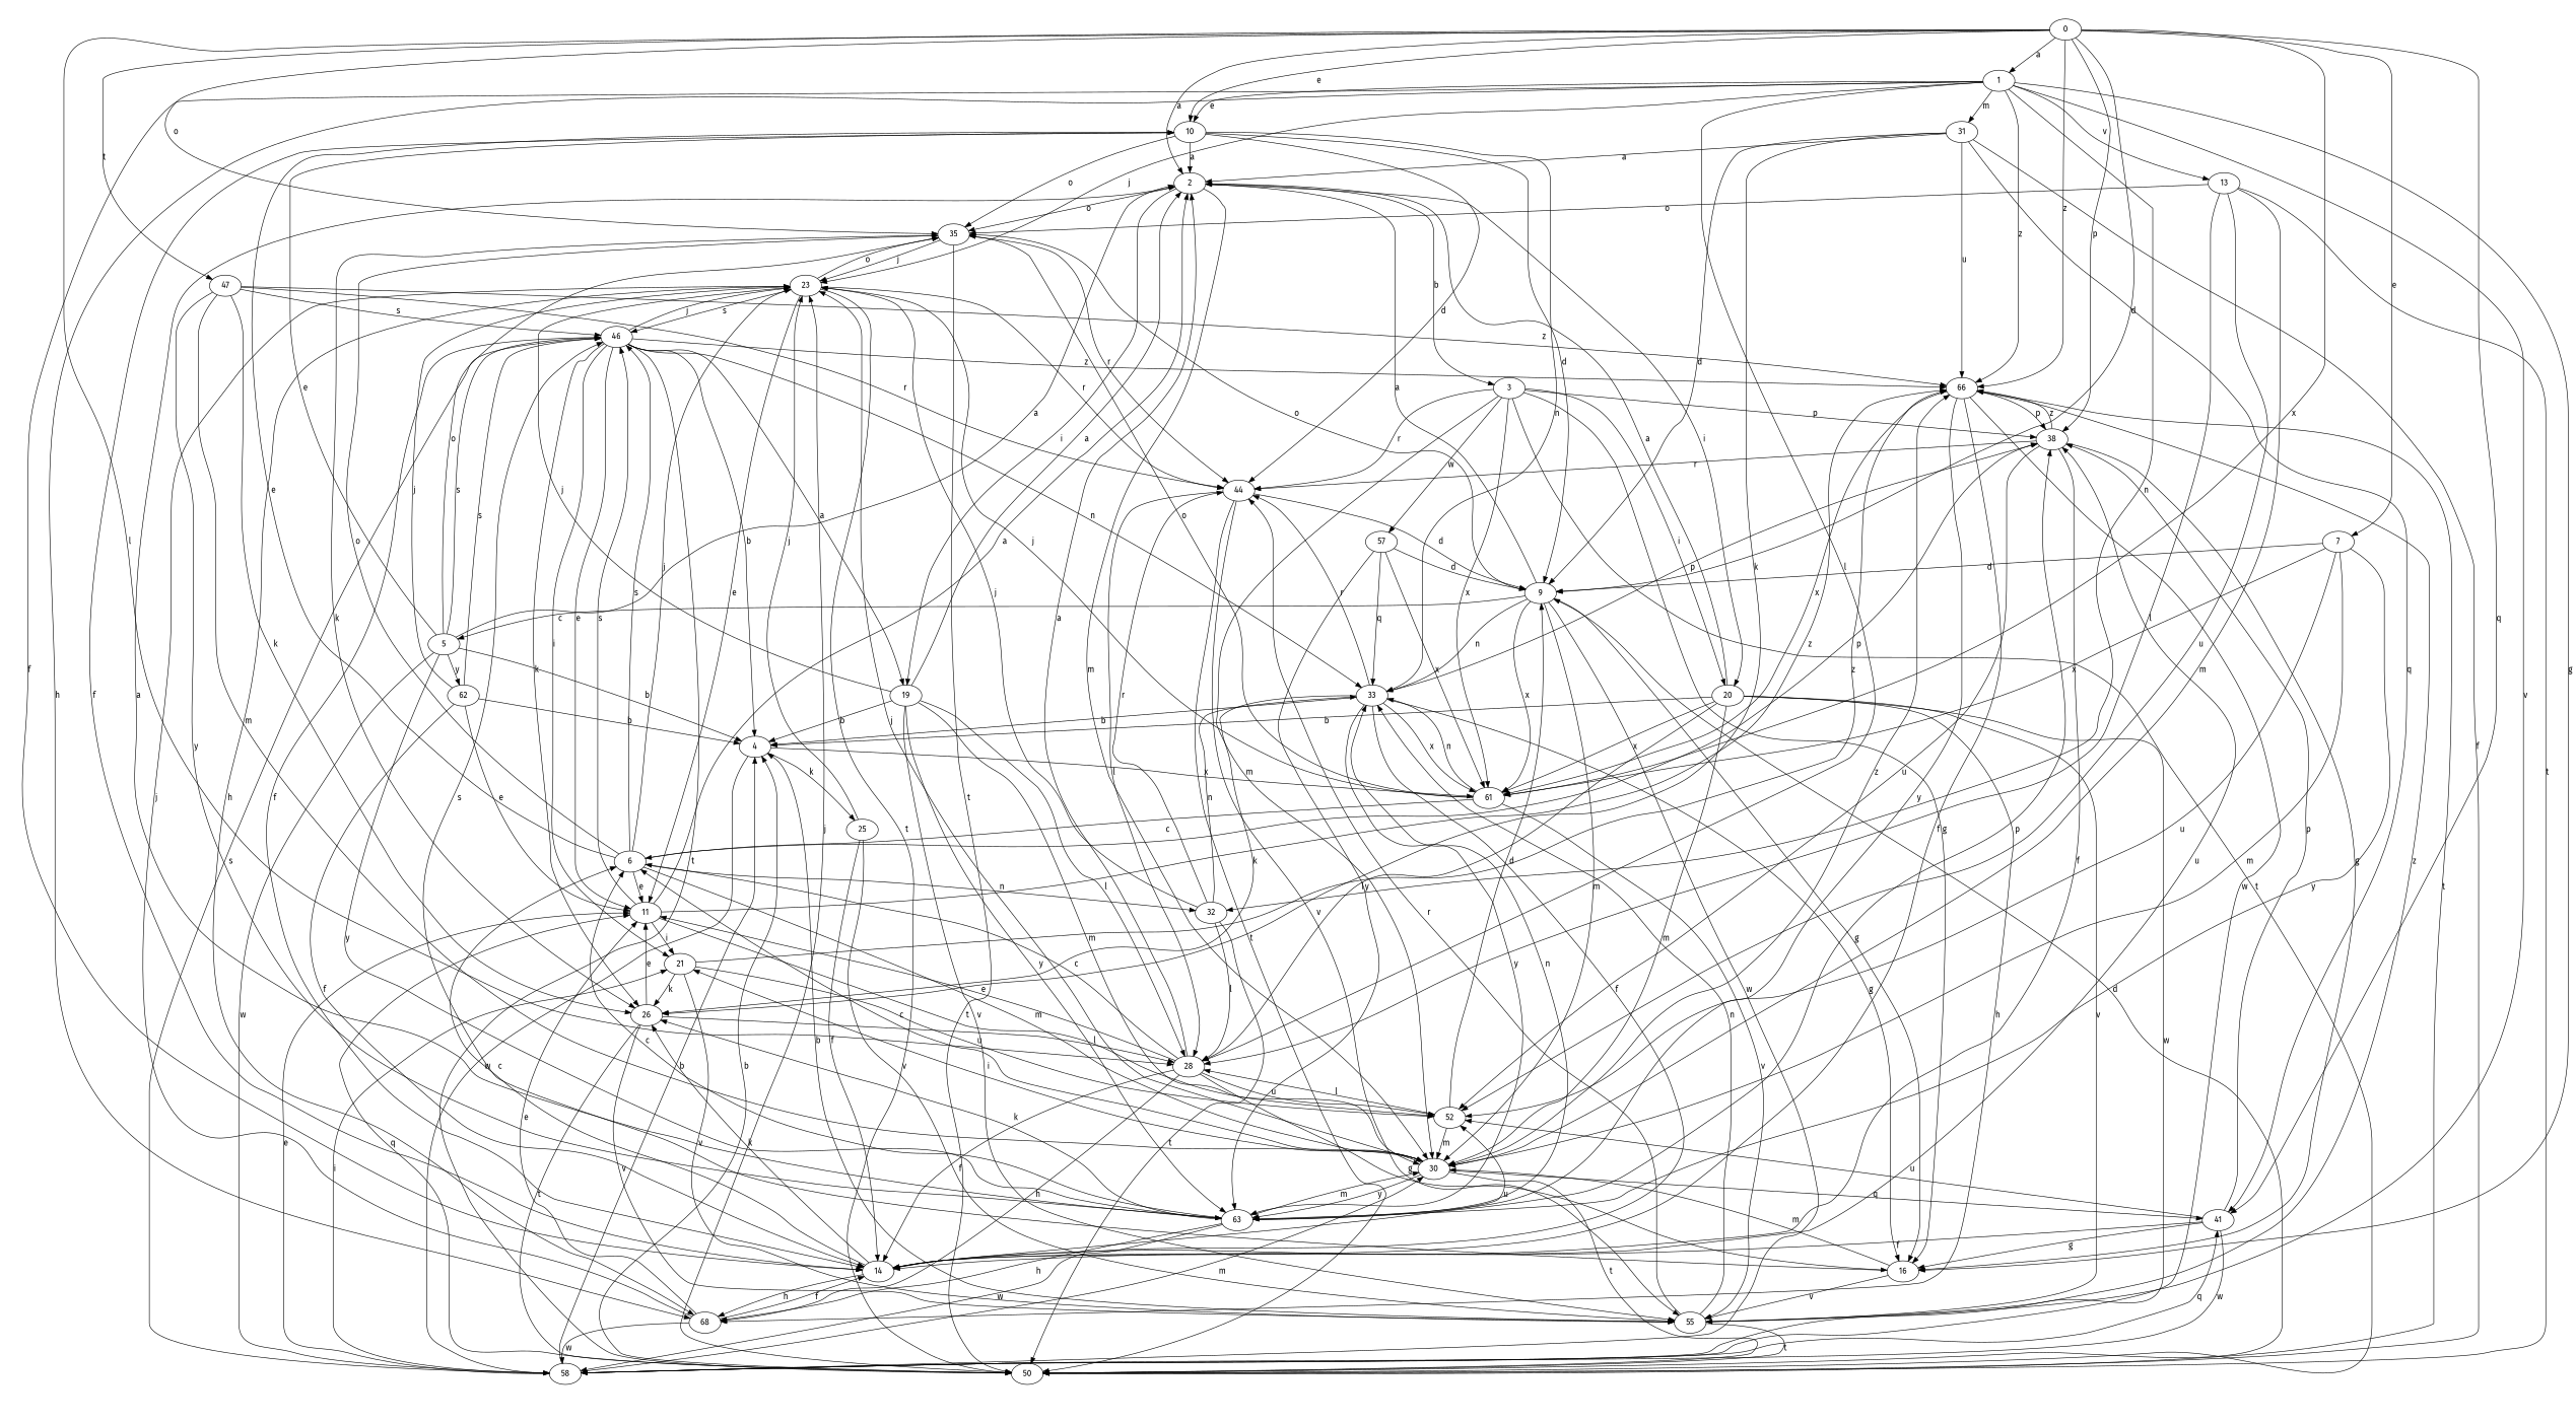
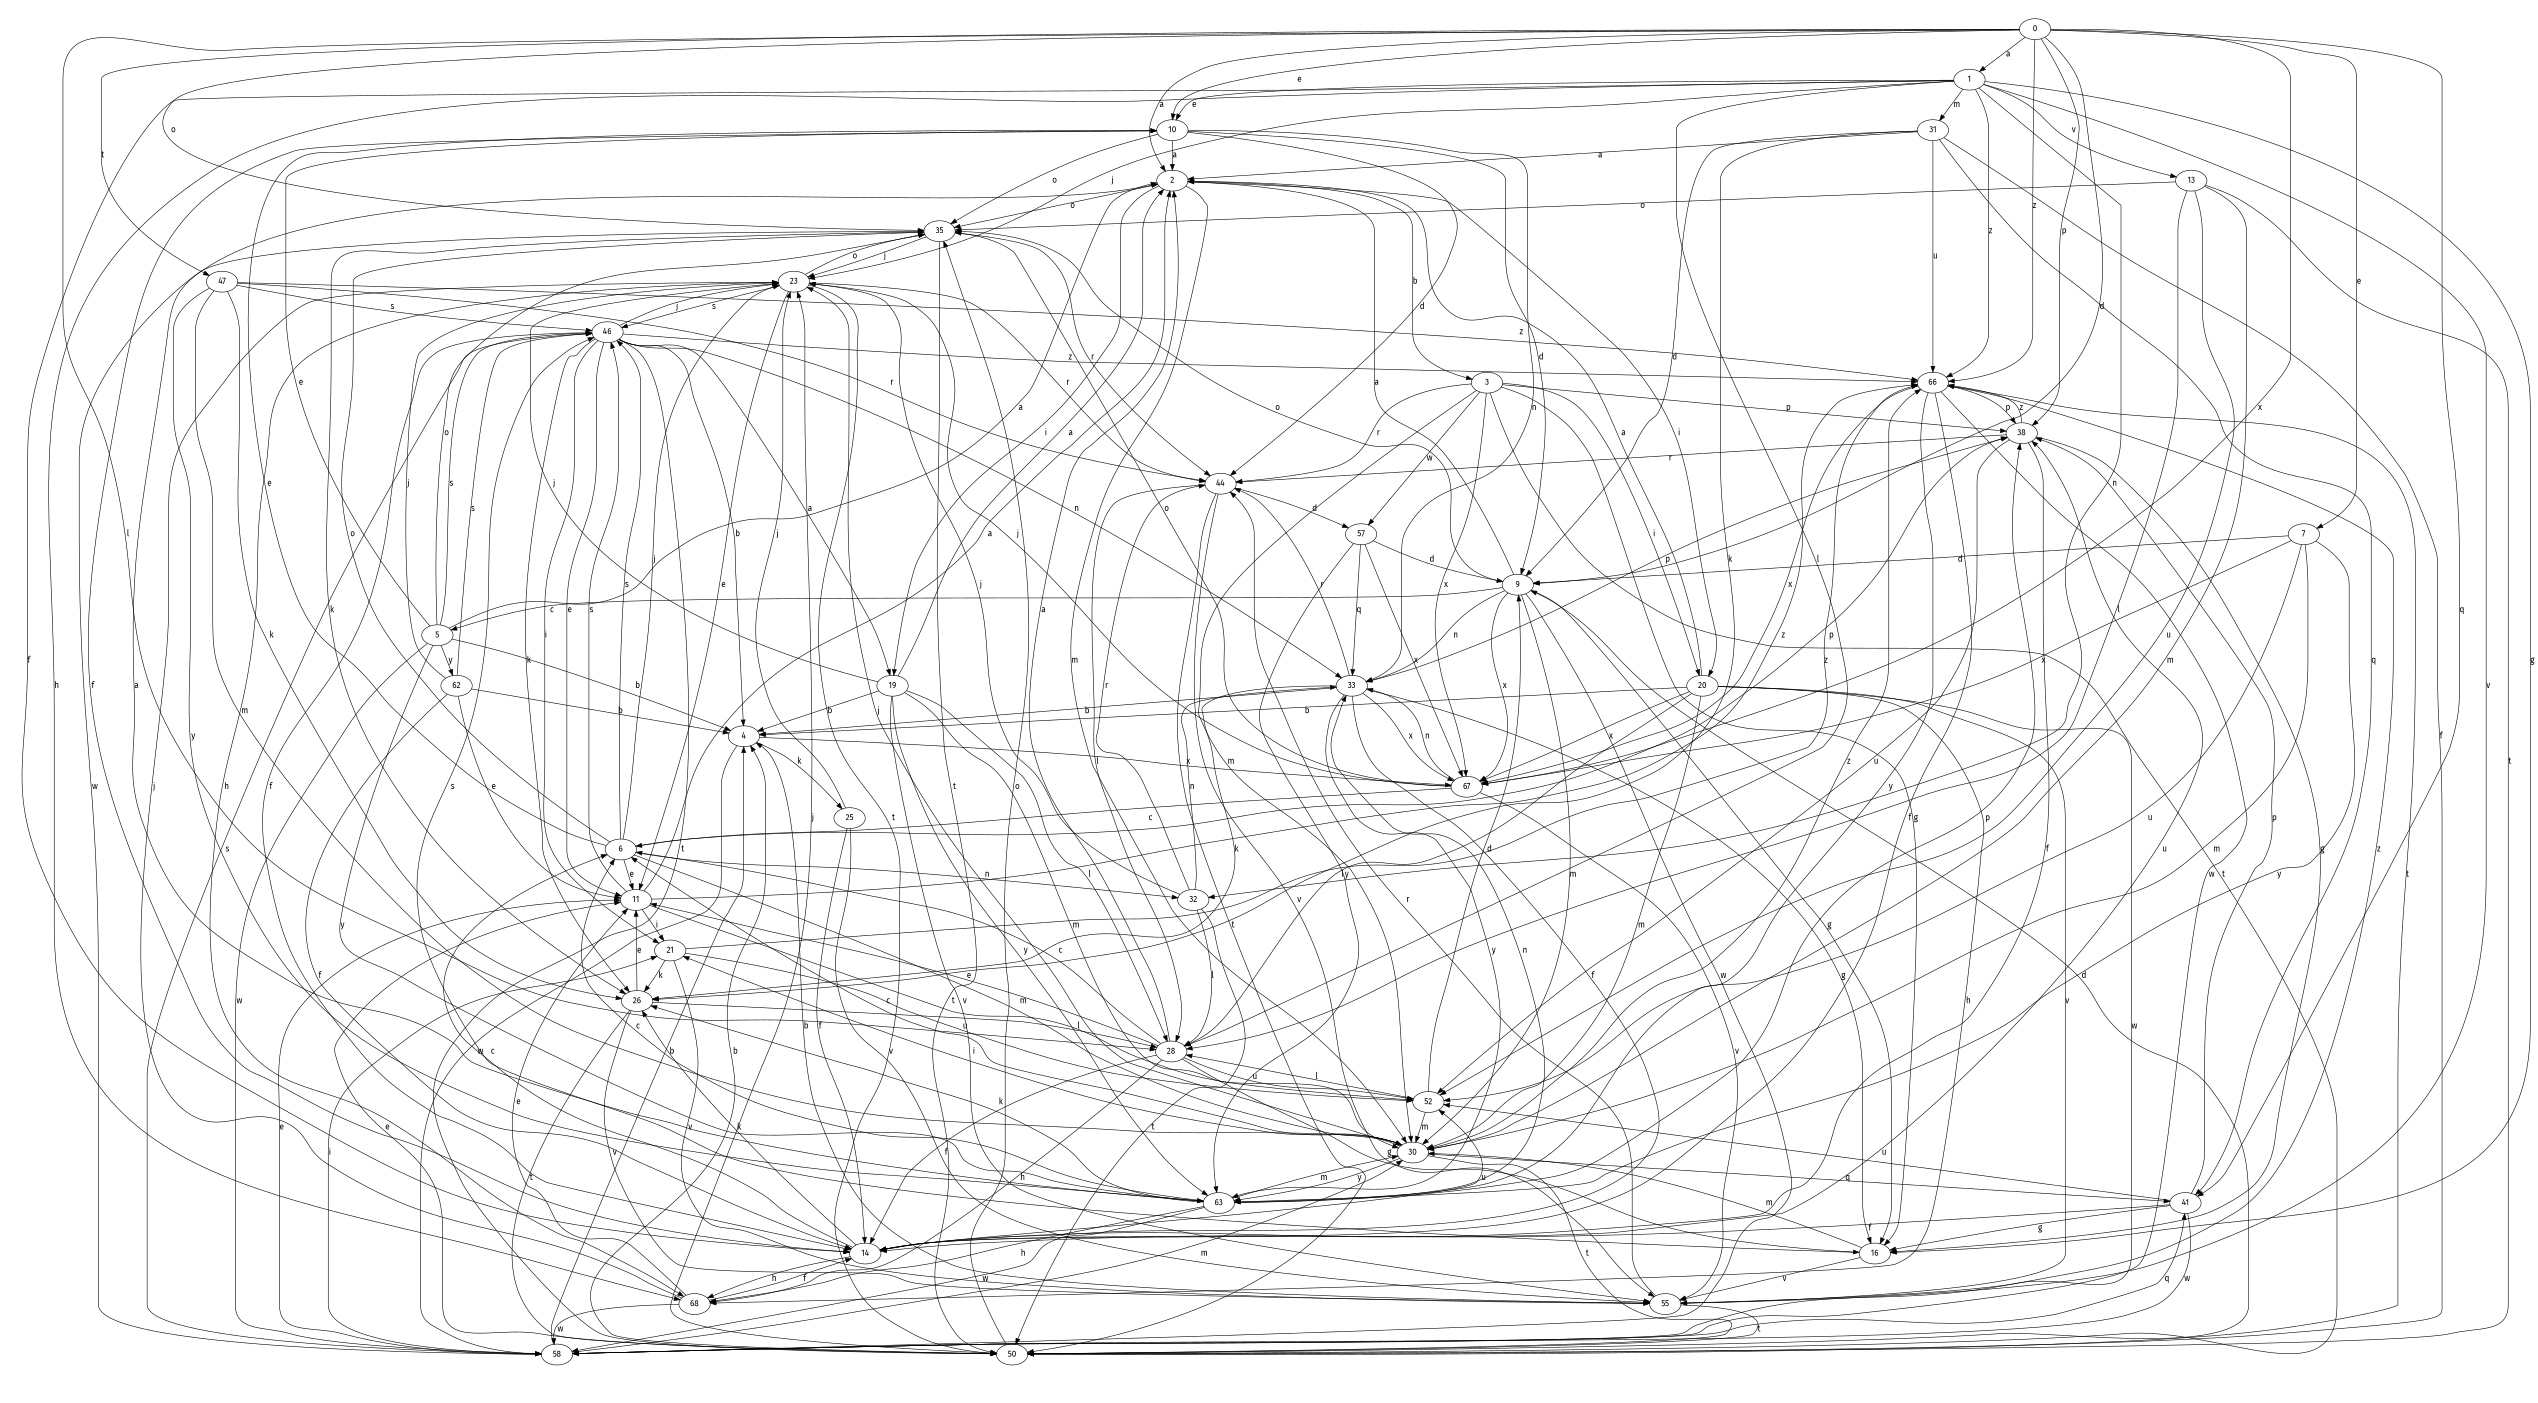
  strict digraph {
    fontname="Fira Sans"
    node [fontname="Fira Sans"]
    edge [fontname="Fira Sans"]
    0
    1
    2
    7
    9
    10
    28
    35
    38
    41
    47
-   61
+   61 [label=67]
    66
    14
    16
    n16 [label=68]
    23
    31
    32
    n20 [label=13]
    55
    3
    19
    20
    30
    63
    52
    58
    5
    33
    44
    6
    11
    50
    26
    46
    4
    57
    21
    25
    62
    0 -> 1 [label=a]
    0 -> 2 [label=a]
    0 -> 7 [label=e]
    0 -> 9 [label=d]
    0 -> 10 [label=e]
    0 -> 28 [label=l]
    0 -> 35 [label=o]
    0 -> 38 [label=p]
    0 -> 41 [label=q]
    0 -> 47 [label=t]
    0 -> 61 [label=x]
    0 -> 66 [label=z]
    1 -> 10 [label=e]
    1 -> 28 [label=l]
    1 -> 66 [label=z]
    1 -> 14 [label=f]
    1 -> 16 [label=g]
    1 -> n16 [label=h]
    1 -> 23 [label=j]
    1 -> 31 [label=m]
    1 -> 32 [label=n]
    1 -> n20 [label=v]
    1 -> 55 [label=v]
    2 -> 35 [label=o]
    2 -> 3 [label=b]
    2 -> 19 [label=i]
    2 -> 20 [label=i]
    2 -> 30 [label=m]
    7 -> 9 [label=d]
    7 -> 61 [label=x]
    7 -> 30 [label=m]
    7 -> 63 [label=y]
    7 -> 52 [label=u]
    9 -> 2 [label=a]
    9 -> 35 [label=o]
    9 -> 61 [label=x]
    9 -> 16 [label=g]
    9 -> 30 [label=m]
    9 -> 58 [label=w]
    9 -> 5 [label=c]
    9 -> 33 [label=n]
    10 -> 2 [label=a]
    10 -> 9 [label=d]
    10 -> 35 [label=o]
    10 -> 14 [label=f]
    10 -> 33 [label=n]
    10 -> 44 [label=d]
    28 -> 2 [label=a]
    28 -> 14 [label=f]
    28 -> 16 [label=g]
    28 -> n16 [label=h]
    28 -> 52 [label=u]
    28 -> 6 [label=c]
    28 -> 11 [label=e]
    35 -> 23 [label=j]
+   35 -> 58 [label=w]
    35 -> 44 [label=r]
    35 -> 50 [label=t]
    35 -> 26 [label=k]
    38 -> 66 [label=z]
    38 -> 14 [label=f]
    38 -> 16 [label=g]
    38 -> 52 [label=u]
    38 -> 44 [label=r]
    41 -> 38 [label=p]
    41 -> 14 [label=f]
    41 -> 16 [label=g]
    41 -> 52 [label=u]
    41 -> 58 [label=w]
    47 -> 66 [label=z]
    47 -> 30 [label=m]
    47 -> 63 [label=y]
    47 -> 44 [label=r]
    47 -> 26 [label=k]
    47 -> 46 [label=s]
    61 -> 35 [label=o]
    61 -> 23 [label=j]
    61 -> 55 [label=v]
    61 -> 33 [label=n]
    61 -> 6 [label=c]
    66 -> 38 [label=p]
    66 -> 61 [label=x]
    66 -> 14 [label=f]
    66 -> 63 [label=y]
    66 -> 58 [label=w]
    66 -> 50 [label=t]
    14 -> 38 [label=u]
    14 -> n16 [label=h]
    14 -> 52 [label=u]
    14 -> 6 [label=c]
    14 -> 26 [label=k]
    16 -> 55 [label=v]
    16 -> 30 [label=m]
    16 -> 46 [label=s]
    n16 -> 14 [label=f]
    n16 -> 23 [label=j]
    n16 -> 58 [label=w]
    n16 -> 11 [label=e]
    23 -> 35 [label=o]
    23 -> n16 [label=h]
    23 -> 44 [label=r]
    23 -> 11 [label=e]
    23 -> 50 [label=t]
    23 -> 46 [label=s]
    31 -> 2 [label=a]
    31 -> 9 [label=d]
    31 -> 41 [label=q]
    31 -> 66 [label=u]
    31 -> 50 [label=f]
    31 -> 26 [label=k]
    32 -> 28 [label=l]
    32 -> 23 [label=j]
    32 -> 33 [label=n]
    32 -> 44 [label=r]
    32 -> 50 [label=t]
    n20 -> 28 [label=l]
    n20 -> 35 [label=o]
    n20 -> 30 [label=m]
    n20 -> 52 [label=u]
    n20 -> 50 [label=t]
    55 -> 66 [label=z]
-   55 -> 33 [label=n]
    55 -> 44 [label=r]
    55 -> 50 [label=t]
    55 -> 4 [label=b]
    3 -> 38 [label=p]
    3 -> 61 [label=x]
    3 -> 16 [label=g]
    3 -> 20 [label=i]
    3 -> 30 [label=m]
    3 -> 44 [label=r]
    3 -> 50 [label=t]
    3 -> 57 [label=w]
    19 -> 2 [label=a]
    19 -> 28 [label=l]
    19 -> 23 [label=j]
    19 -> 55 [label=v]
    19 -> 30 [label=m]
    19 -> 63 [label=y]
    19 -> 4 [label=b]
    20 -> 2 [label=a]
    20 -> 28 [label=l]
    20 -> 61 [label=x]
    20 -> n16 [label=h]
    20 -> 55 [label=v]
    20 -> 30 [label=m]
    20 -> 58 [label=w]
    20 -> 4 [label=b]
    30 -> 41 [label=q]
    30 -> 66 [label=z]
    30 -> 23 [label=j]
    30 -> 63 [label=y]
    30 -> 6 [label=c]
    30 -> 50 [label=t]
    30 -> 21 [label=i]
    63 -> 2 [label=a]
    63 -> 38 [label=p]
    63 -> n16 [label=h]
    63 -> 30 [label=m]
    63 -> 58 [label=w]
    63 -> 33 [label=n]
    63 -> 6 [label=c]
    63 -> 26 [label=k]
    52 -> 9 [label=d]
    52 -> 28 [label=l]
    52 -> 30 [label=m]
    58 -> 41 [label=q]
    58 -> 30 [label=m]
    58 -> 11 [label=e]
    58 -> 46 [label=s]
    58 -> 4 [label=b]
    58 -> 21 [label=i]
    5 -> 2 [label=a]
    5 -> 10 [label=e]
    5 -> 35 [label=o]
    5 -> 63 [label=y]
    5 -> 58 [label=w]
    5 -> 46 [label=s]
    5 -> 4 [label=b]
    5 -> 62 [label=y]
    33 -> 38 [label=p]
    33 -> 61 [label=x]
    33 -> 14 [label=f]
    33 -> 16 [label=g]
    33 -> 63 [label=y]
    33 -> 44 [label=r]
    33 -> 26 [label=k]
    33 -> 4 [label=b]
-   44 -> 9 [label=d]
+   44 -> 57 [label=d]
    44 -> 28 [label=l]
    44 -> 55 [label=v]
    44 -> 50 [label=t]
    6 -> 10 [label=e]
    6 -> 35 [label=o]
    6 -> 38 [label=p]
    6 -> 23 [label=j]
    6 -> 32 [label=n]
    6 -> 30 [label=m]
    6 -> 11 [label=e]
    6 -> 46 [label=s]
    11 -> 2 [label=a]
    11 -> 66 [label=z]
    11 -> 52 [label=t]
    11 -> 46 [label=s]
    11 -> 21 [label=i]
    50 -> 9 [label=d]
+   50 -> 35 [label=o]
    50 -> 23 [label=j]
-   50 -> 11 [label=q]
+   50 -> 11 [label=e]
    50 -> 4 [label=b]
    26 -> 28 [label=l]
    26 -> 55 [label=v]
    26 -> 11 [label=e]
    26 -> 50 [label=t]
    46 -> 66 [label=z]
    46 -> 14 [label=f]
    46 -> 23 [label=j]
    46 -> 19 [label=a]
    46 -> 33 [label=n]
    46 -> 11 [label=e]
    46 -> 50 [label=t]
    46 -> 26 [label=k]
    46 -> 4 [label=b]
    46 -> 21 [label=i]
    4 -> 61 [label=x]
    4 -> 58 [label=w]
    4 -> 25 [label=k]
    57 -> 9 [label=d]
    57 -> 61 [label=x]
    57 -> 63 [label=y]
    57 -> 33 [label=q]
    21 -> 66 [label=z]
    21 -> 55 [label=v]
    21 -> 52 [label=u]
    21 -> 26 [label=k]
    25 -> 14 [label=f]
    25 -> 23 [label=j]
    25 -> 55 [label=v]
    62 -> 14 [label=f]
    62 -> 23 [label=j]
    62 -> 11 [label=e]
    62 -> 46 [label=s]
    62 -> 4 [label=b]
  }
